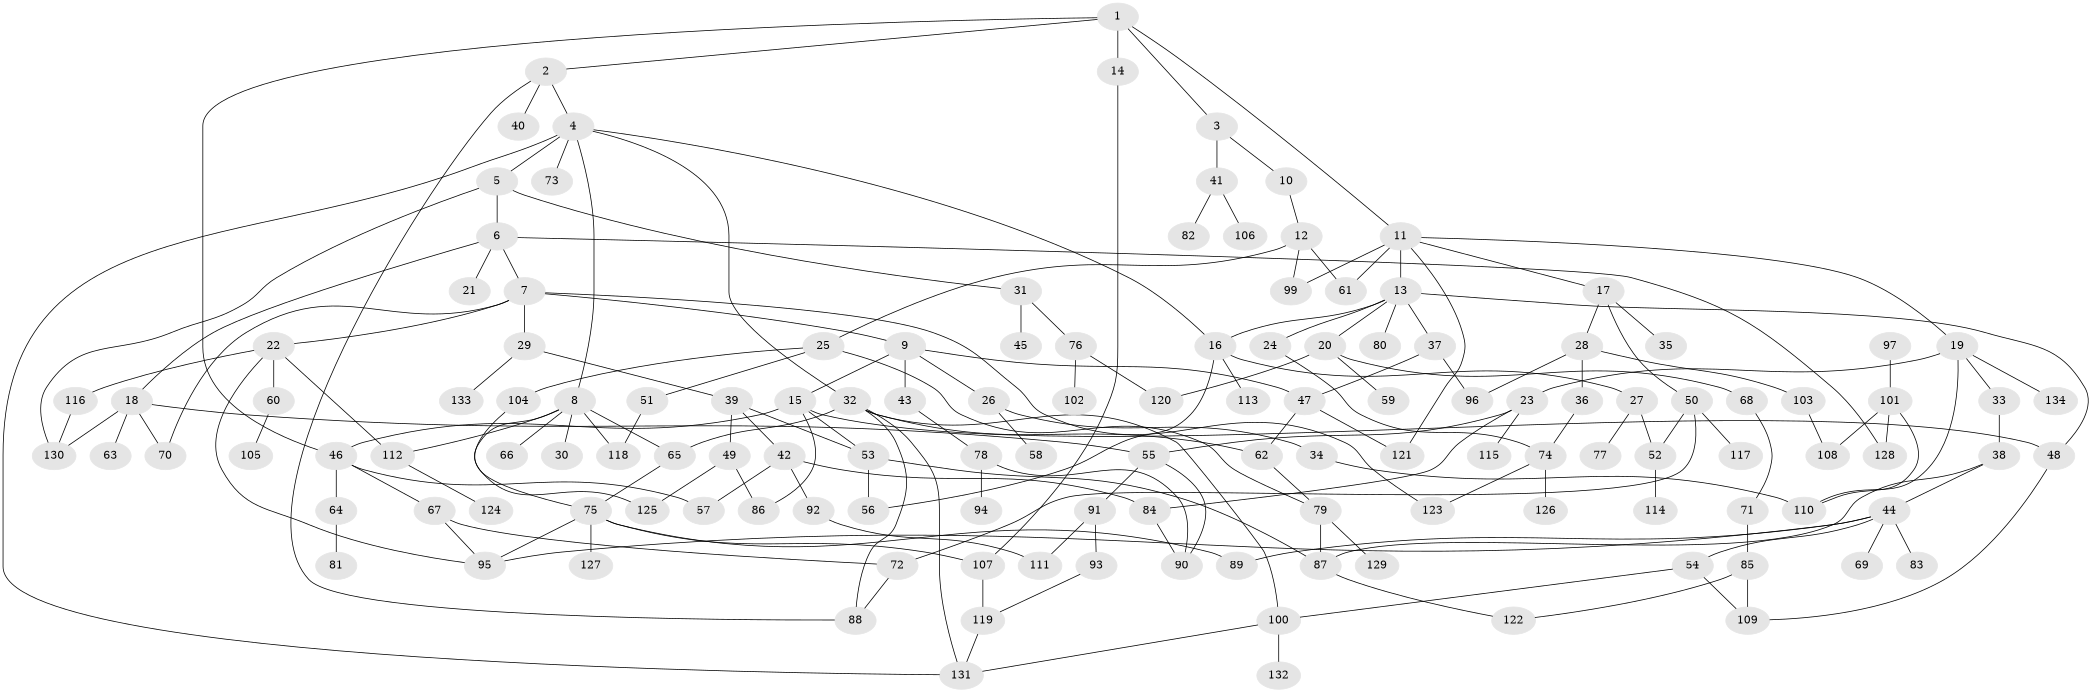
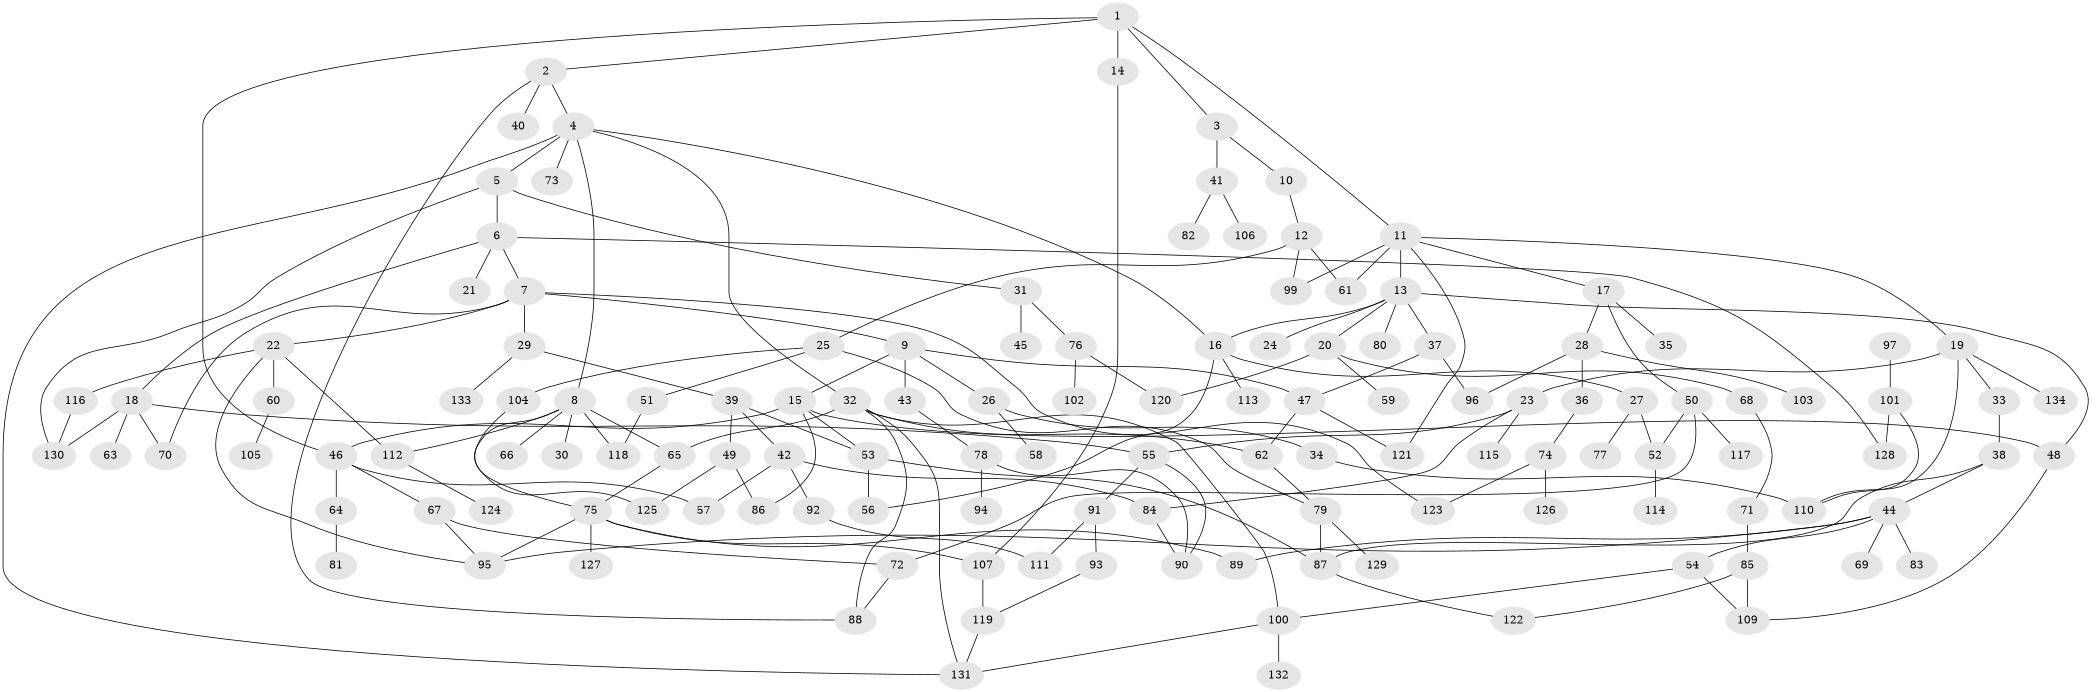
  graph {
    node [color=gray90 style=filled]
    1
    2
    3
    11
    14
    46
    4
    40
    88
    10
    41
    13
    17
    19
    61
    99
    121
    107
    57
    64
    67
    5
    8
    16
    32
    73
    131
    12
    82
    106
    6
    31
    130
    30
    65
    66
    75
    112
    118
    27
    56
    113
    62
    100
    7
    18
    21
    128
    45
    76
    9
    22
    29
    70
    123
    55
    63
    15
    26
    43
    47
    60
    95
    116
    39
    133
    89
    127
    124
    48
    53
    86
    34
    58
    78
    25
    20
    24
    37
    80
    28
    35
    50
    23
    33
    110
    134
    51
    79
    104
    59
    68
    120
    74
    96
    109
    119
    87
    52
    77
    36
    103
    72
    117
    90
    91
    84
    115
    38
    71
    105
    126
    129
    125
    114
-   108
    42
    49
    102
    132
    44
    54
    69
    83
    122
    92
    111
    94
    81
    93
    97
    101
    85
    1 -- 2
    1 -- 3
    1 -- 11
    1 -- 14
    1 -- 46
    2 -- 4
    2 -- 40
    2 -- 88
    3 -- 10
    3 -- 41
    11 -- 13
    11 -- 17
    11 -- 19
    11 -- 61
    11 -- 99
    11 -- 121
    14 -- 107
    46 -- 57
    46 -- 64
    46 -- 67
    4 -- 5
    4 -- 8
    4 -- 16
    4 -- 32
    4 -- 73
    4 -- 131
    10 -- 12
    41 -- 82
    41 -- 106
    13 -- 16
    13 -- 48
    13 -- 20
    13 -- 24
    13 -- 37
    13 -- 80
    17 -- 28
    17 -- 35
    17 -- 50
    19 -- 23
    19 -- 33
    19 -- 110
    19 -- 134
    107 -- 119
    64 -- 81
    67 -- 95
    67 -- 72
    5 -- 6
    5 -- 31
    5 -- 130
    8 -- 30
    8 -- 65
    8 -- 66
    8 -- 75
    8 -- 112
    8 -- 118
    16 -- 27
    16 -- 56
    16 -- 113
    32 -- 88
    32 -- 131
    32 -- 65
    32 -- 62
    32 -- 100
    12 -- 61
    12 -- 99
    12 -- 25
    6 -- 7
    6 -- 18
    6 -- 21
    6 -- 128
    31 -- 45
    31 -- 76
    65 -- 75
    75 -- 107
    75 -- 95
    75 -- 89
    75 -- 127
    112 -- 124
    27 -- 52
    27 -- 77
    62 -- 79
    100 -- 131
    100 -- 132
    7 -- 9
    7 -- 22
    7 -- 29
    7 -- 70
    7 -- 123
    18 -- 130
    18 -- 70
    18 -- 55
    18 -- 63
    76 -- 120
    76 -- 102
    9 -- 15
    9 -- 26
    9 -- 43
    9 -- 47
    22 -- 112
    22 -- 60
    22 -- 95
    22 -- 116
    29 -- 39
    29 -- 133
    55 -- 90
    55 -- 91
    15 -- 46
    15 -- 48
    15 -- 53
    15 -- 86
    26 -- 34
    26 -- 58
    43 -- 78
    47 -- 121
    47 -- 62
    60 -- 105
    116 -- 130
    39 -- 53
    39 -- 42
    39 -- 49
    48 -- 109
    53 -- 56
    53 -- 87
    34 -- 110
    78 -- 90
    78 -- 94
    25 -- 51
    25 -- 79
    25 -- 104
    20 -- 59
    20 -- 68
    20 -- 120
-   24 -- 74
    37 -- 47
    37 -- 96
    28 -- 96
    28 -- 36
    28 -- 103
    50 -- 52
    50 -- 72
    50 -- 117
    23 -- 55
    23 -- 84
    23 -- 115
    33 -- 38
    51 -- 118
    79 -- 87
    79 -- 129
    104 -- 125
    68 -- 71
    74 -- 123
    74 -- 126
    119 -- 131
    87 -- 122
    52 -- 114
    36 -- 74
-   103 -- 108
    72 -- 88
    91 -- 111
    91 -- 93
    84 -- 90
    38 -- 87
    38 -- 44
    71 -- 85
    42 -- 57
    42 -- 84
    42 -- 92
    49 -- 86
    49 -- 125
    44 -- 95
    44 -- 89
    44 -- 54
    44 -- 69
    44 -- 83
    54 -- 100
    54 -- 109
    92 -- 111
    93 -- 119
    97 -- 101
    101 -- 128
    101 -- 110
-   101 -- 108
    85 -- 109
    85 -- 122
  }
